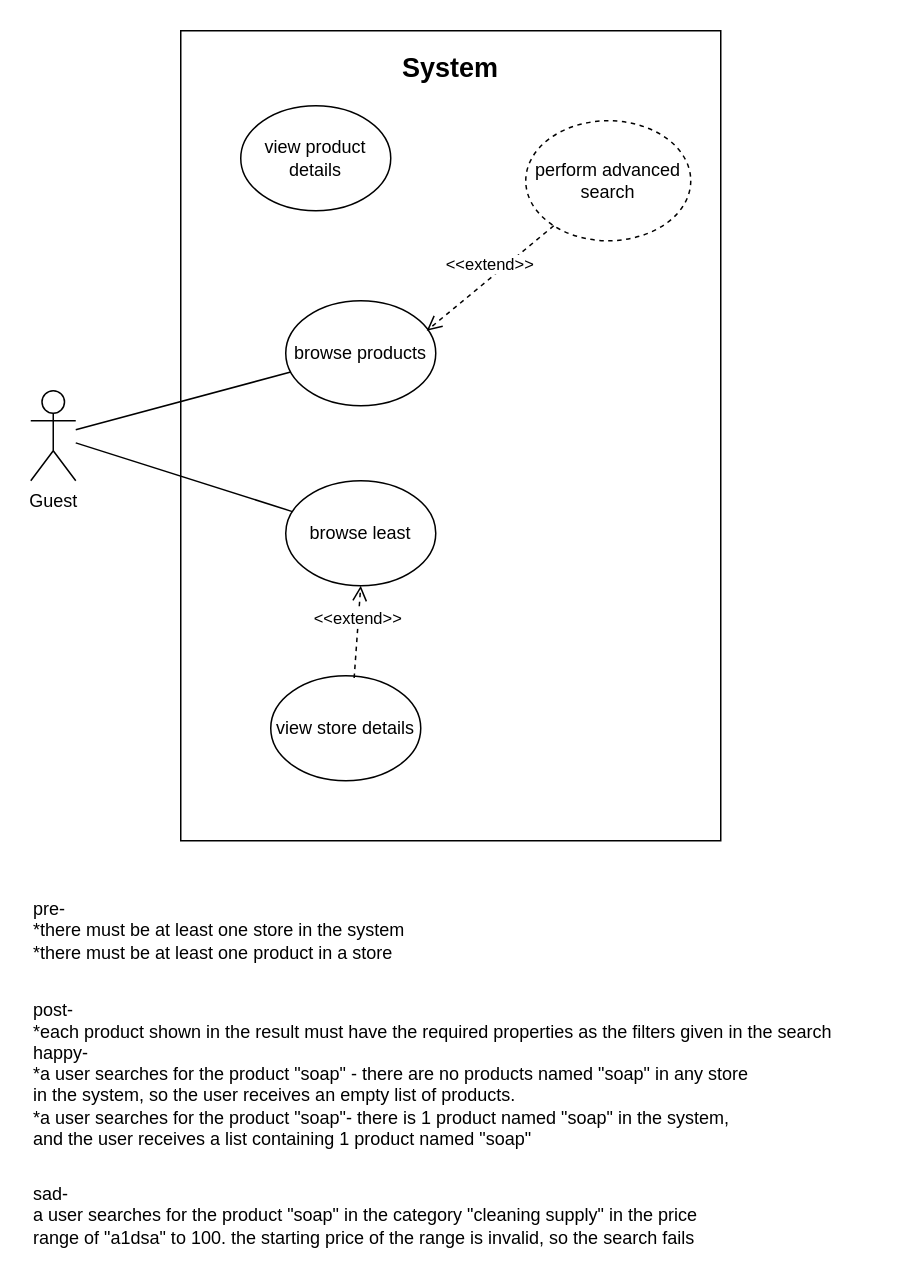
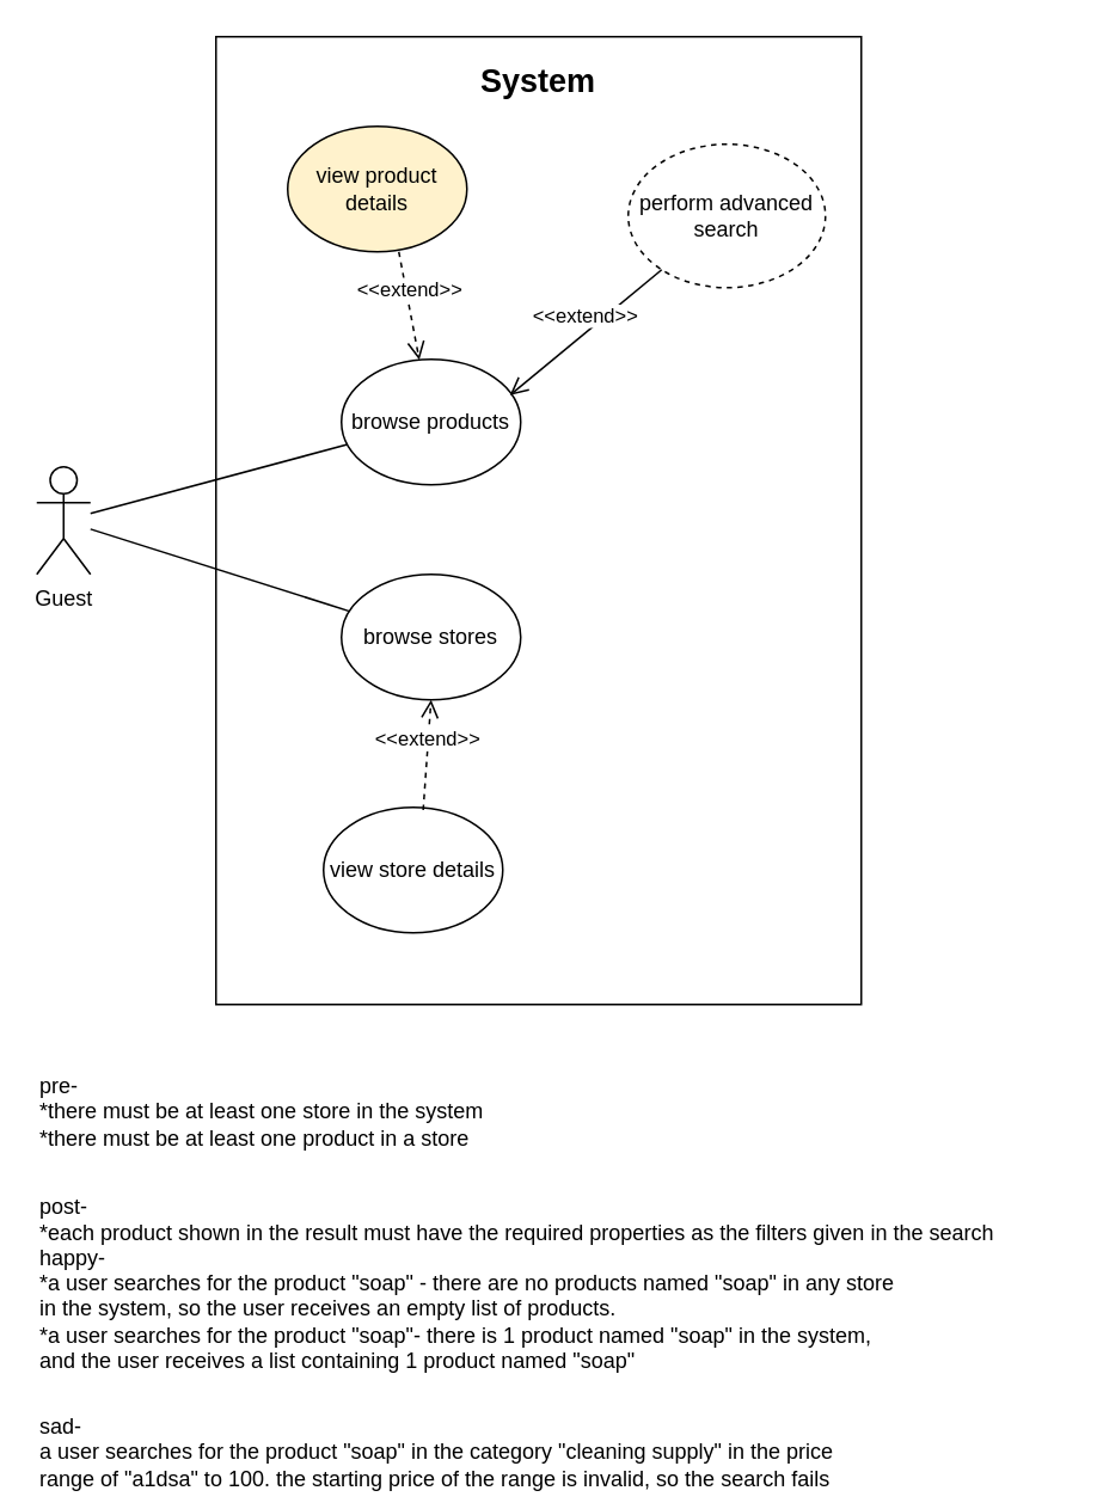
  <mxCell id="0" />
  <mxCell id="1" parent="0" />
  <mxCell id="2" value="Guest" style="shape=umlActor;verticalLabelPosition=bottom;verticalAlign=top;html=1;outlineConnect=0;" parent="1" vertex="1"><mxGeometry x="20" y="260" width="30" height="60" as="geometry" /></mxCell>
  <mxCell id="3" value="" style="rounded=0;whiteSpace=wrap;html=1;" parent="1" vertex="1"><mxGeometry x="120" y="20" width="360" height="540" as="geometry" /></mxCell>
  <mxCell id="4" value="&lt;font style=&quot;font-size: 18px&quot;&gt;&lt;b&gt;System&lt;/b&gt;&lt;/font&gt;" style="text;html=1;strokeColor=none;fillColor=none;align=center;verticalAlign=middle;whiteSpace=wrap;rounded=0;" parent="1" vertex="1"><mxGeometry x="270" y="30" width="60" height="30" as="geometry" /></mxCell>
- <mxCell id="5" value="browse least" style="ellipse;whiteSpace=wrap;html=1;" parent="1" vertex="1"><mxGeometry x="190" y="320" width="100" height="70" as="geometry" /></mxCell>
+ <mxCell id="5" value="browse stores" style="ellipse;whiteSpace=wrap;html=1;" parent="1" vertex="1"><mxGeometry x="190" y="320" width="100" height="70" as="geometry" /></mxCell>
  <mxCell id="6" value="browse products" style="ellipse;whiteSpace=wrap;html=1;" parent="1" vertex="1"><mxGeometry x="190" y="200" width="100" height="70" as="geometry" /></mxCell>
- <mxCell id="7" value="view product details" style="ellipse;whiteSpace=wrap;html=1;" parent="1" vertex="1"><mxGeometry x="160" y="70" width="100" height="70" as="geometry" /></mxCell>
+ <mxCell id="7" value="view product details" style="ellipse;whiteSpace=wrap;html=1;fillColor=#fff2cc;" parent="1" vertex="1"><mxGeometry x="160" y="70" width="100" height="70" as="geometry" /></mxCell>
  <mxCell id="8" value="perform advanced search" style="ellipse;whiteSpace=wrap;html=1;dashed=1;" parent="1" vertex="1"><mxGeometry x="350" y="80" width="110" height="80" as="geometry" /></mxCell>
- <mxCell id="9" value="&amp;lt;&amp;lt;extend&amp;gt;&amp;gt;" style="html=1;verticalAlign=bottom;endArrow=open;dashed=1;endSize=8;entryX=0.94;entryY=0.286;entryDx=0;entryDy=0;entryPerimeter=0;" parent="1" source="8" target="6" edge="1"><mxGeometry relative="1" as="geometry"><mxPoint x="420" y="240" as="sourcePoint" /><mxPoint x="340" y="240" as="targetPoint" /></mxGeometry></mxCell>
+ <mxCell id="9" value="&amp;lt;&amp;lt;extend&amp;gt;&amp;gt;" style="html=1;verticalAlign=bottom;endArrow=open;dashed=0;endSize=8;entryX=0.94;entryY=0.286;entryDx=0;entryDy=0;entryPerimeter=0;" parent="1" source="8" target="6" edge="1"><mxGeometry relative="1" as="geometry"><mxPoint x="420" y="240" as="sourcePoint" /><mxPoint x="340" y="240" as="targetPoint" /></mxGeometry></mxCell>
  <mxCell id="10" value="" style="endArrow=none;html=1;" parent="1" source="2" target="6" edge="1"><mxGeometry width="50" height="50" relative="1" as="geometry"><mxPoint x="110" y="290" as="sourcePoint" /><mxPoint x="160" y="240" as="targetPoint" /></mxGeometry></mxCell>
+ <mxCell id="11" value="&amp;lt;&amp;lt;extend&amp;gt;&amp;gt;" style="html=1;verticalAlign=bottom;endArrow=open;dashed=1;endSize=8;exitX=0.62;exitY=1;exitDx=0;exitDy=0;exitPerimeter=0;" parent="1" source="7" target="6" edge="1"><mxGeometry relative="1" as="geometry"><mxPoint x="367.18" y="149.76" as="sourcePoint" /><mxPoint x="294" y="180.02" as="targetPoint" /></mxGeometry></mxCell>
  <mxCell id="12" value="" style="endArrow=none;html=1;" parent="1" source="2" target="5" edge="1"><mxGeometry width="50" height="50" relative="1" as="geometry"><mxPoint x="70" y="199.611" as="sourcePoint" /><mxPoint x="200.031" y="196.24" as="targetPoint" /></mxGeometry></mxCell>
  <mxCell id="13" value="view store details" style="ellipse;whiteSpace=wrap;html=1;" parent="1" vertex="1"><mxGeometry x="180" y="450" width="100" height="70" as="geometry" /></mxCell>
  <mxCell id="14" value="&amp;lt;&amp;lt;extend&amp;gt;&amp;gt;" style="html=1;verticalAlign=bottom;endArrow=open;dashed=1;endSize=8;exitX=0.556;exitY=0.022;exitDx=0;exitDy=0;exitPerimeter=0;entryX=0.5;entryY=1;entryDx=0;entryDy=0;" parent="1" source="13" target="5" edge="1"><mxGeometry relative="1" as="geometry"><mxPoint x="330" y="450" as="sourcePoint" /><mxPoint x="341.416" y="510.305" as="targetPoint" /></mxGeometry></mxCell>
  <mxCell id="15" value="pre-&lt;br&gt;*there must be at least one store in the system&lt;br&gt;*there must be at least one product in a store" style="text;html=1;strokeColor=none;fillColor=none;align=left;verticalAlign=middle;whiteSpace=wrap;rounded=0;" vertex="1" parent="1"><mxGeometry x="20" y="610" width="490" height="20" as="geometry" /></mxCell>
  <mxCell id="16" value="&lt;div&gt;&lt;span&gt;post-&lt;/span&gt;&lt;/div&gt;&lt;div&gt;&lt;span&gt;*each product shown in the result must have the required properties as the filters given in the search&lt;/span&gt;&lt;/div&gt;" style="text;html=1;strokeColor=none;fillColor=none;align=left;verticalAlign=middle;whiteSpace=wrap;rounded=0;" vertex="1" parent="1"><mxGeometry x="20" y="670" width="570" height="20" as="geometry" /></mxCell>
  <mxCell id="17" value="happy-&lt;br&gt;*a user searches for the product &quot;soap&quot; - there are no products named &quot;soap&quot; in any store in the system, so the user receives an empty list of products.&lt;br&gt;*a user searches for the product &quot;soap&quot;- there is 1 product named &quot;soap&quot; in the system, and the user receives a list containing 1 product named &quot;soap&quot;" style="text;html=1;strokeColor=none;fillColor=none;align=left;verticalAlign=middle;whiteSpace=wrap;rounded=0;" vertex="1" parent="1"><mxGeometry x="20" y="720" width="480" height="20" as="geometry" /></mxCell>
  <mxCell id="18" value="sad-&lt;br&gt;a user searches for the product &quot;soap&quot; in the category &quot;cleaning supply&quot; in the price range of &quot;a1dsa&quot; to 100. the starting price of the range is invalid, so the search fails" style="text;html=1;strokeColor=none;fillColor=none;align=left;verticalAlign=middle;whiteSpace=wrap;rounded=0;" vertex="1" parent="1"><mxGeometry x="20" y="800" width="460" height="20" as="geometry" /></mxCell>
